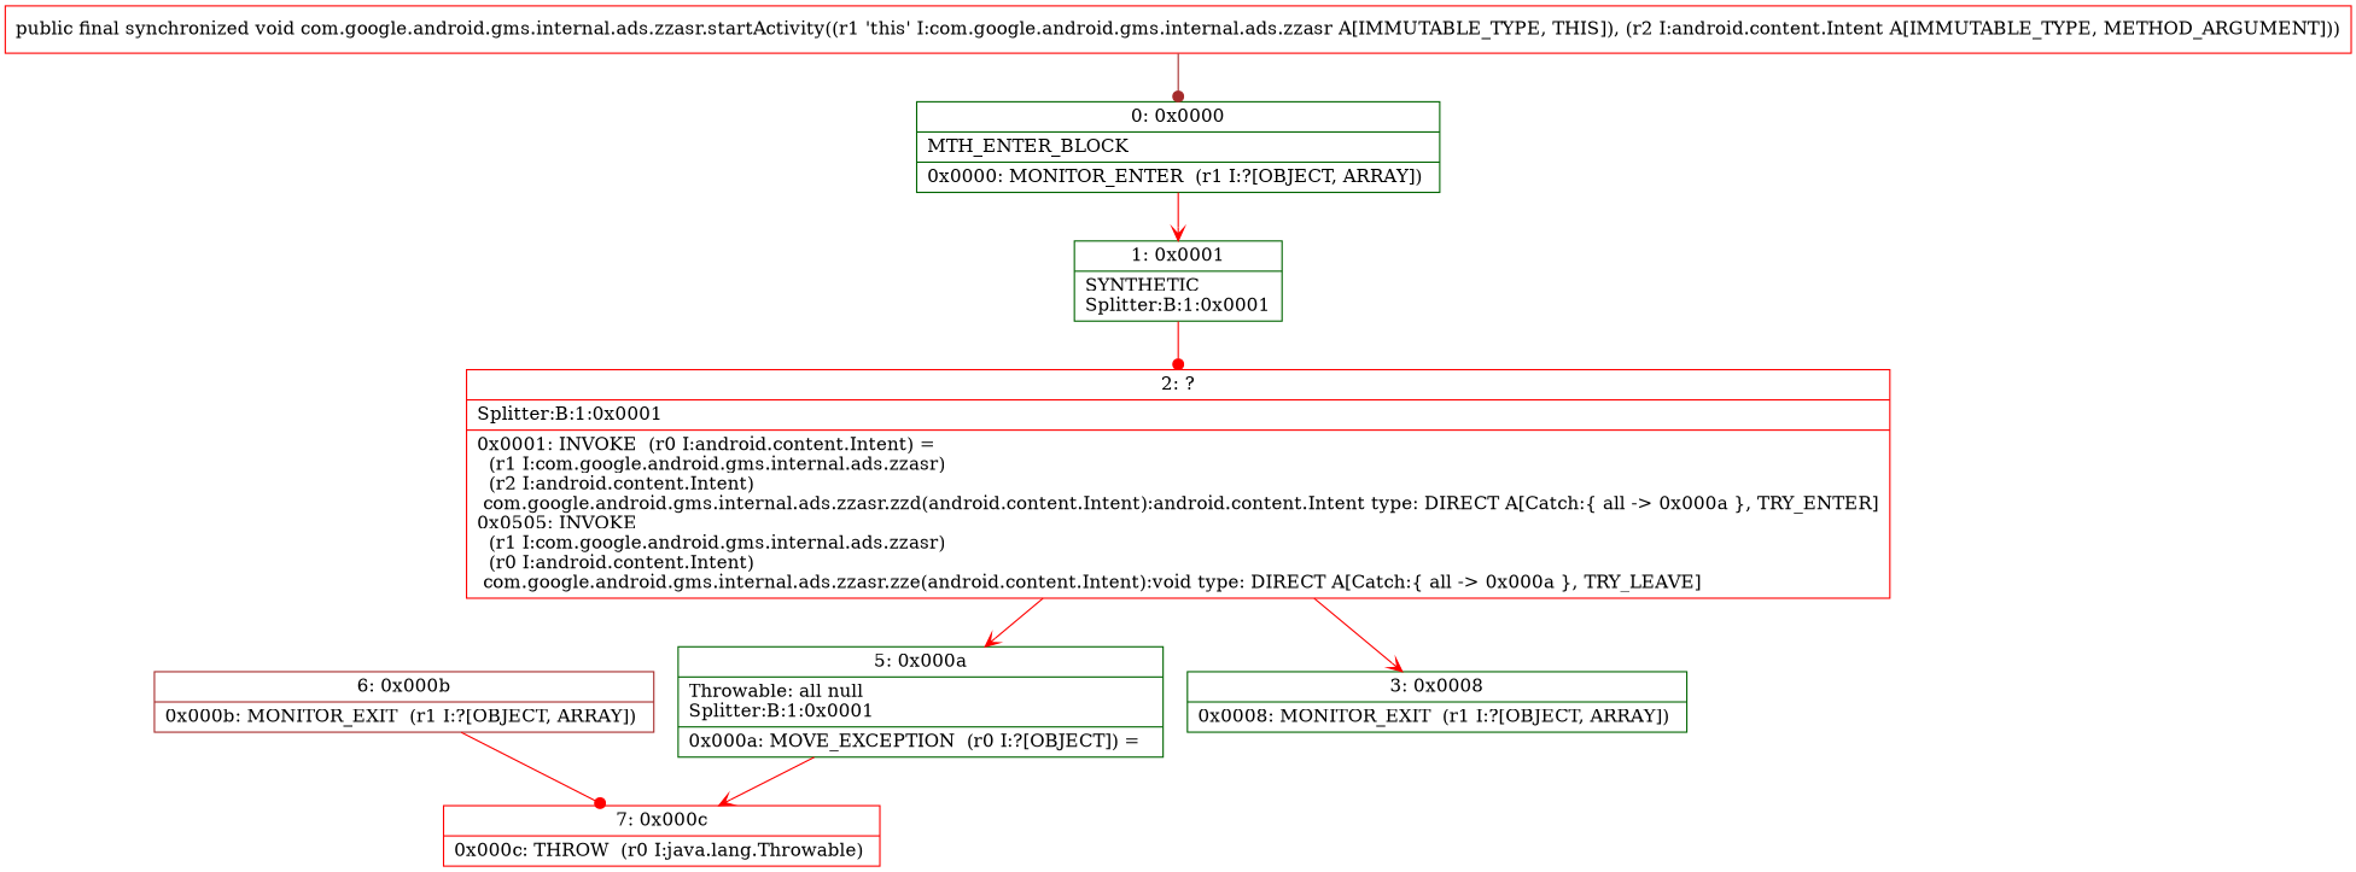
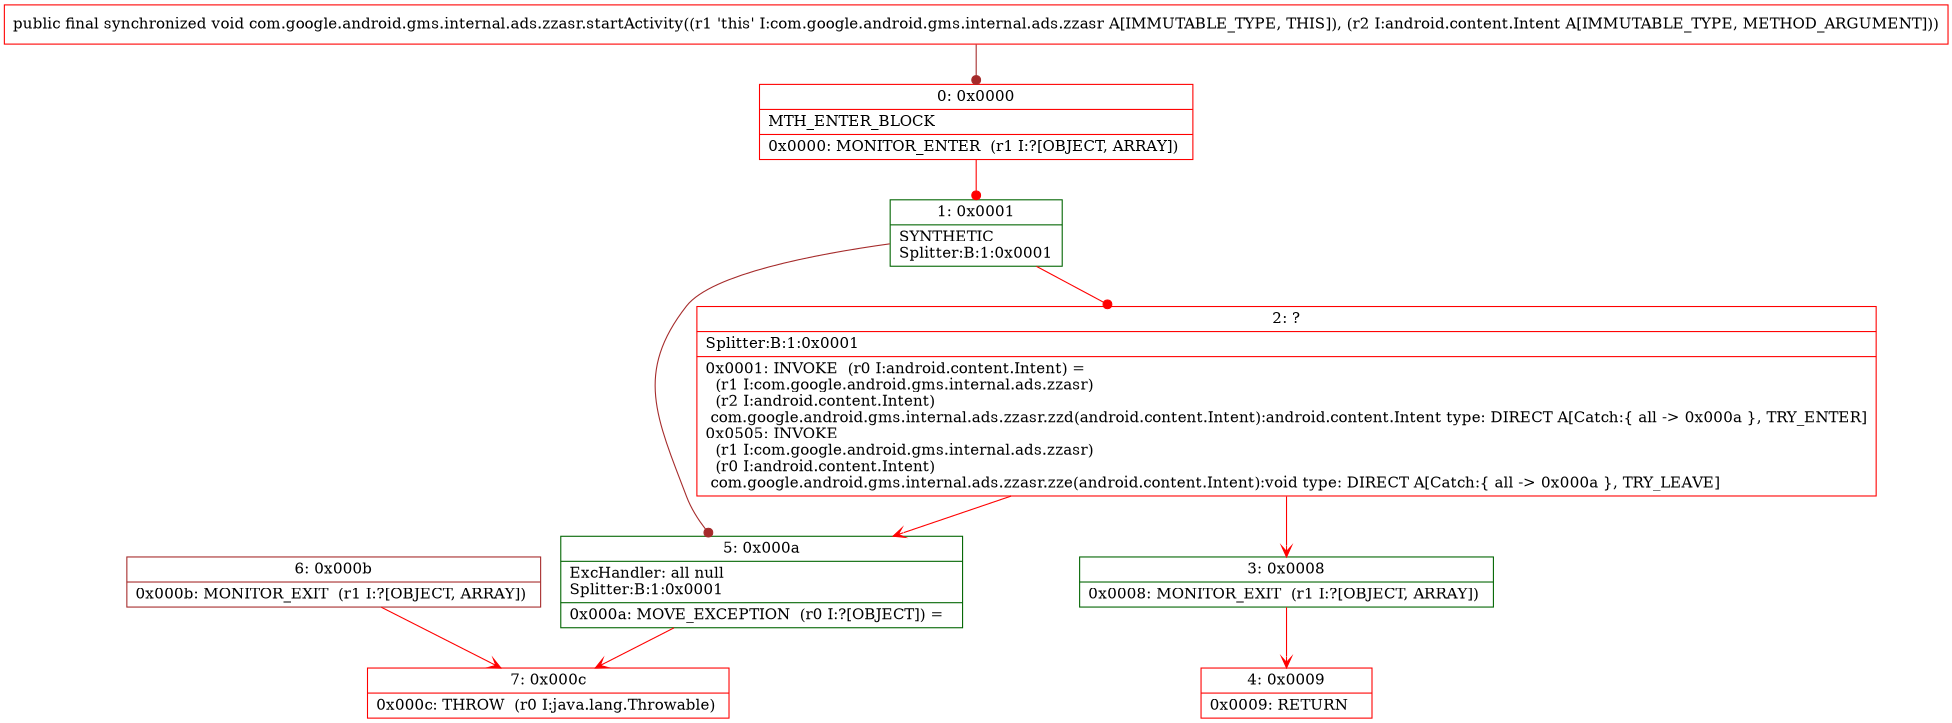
  digraph {
    node [color=darkgreen shape=record]
    edge [arrowhead=vee color=red]
-   n1 [label="{0\:\ 0x0000|MTH_ENTER_BLOCK\l|0x0000: MONITOR_ENTER  (r1 I:?[OBJECT, ARRAY]) \l}"]
+   n1 [color=red label="{0\:\ 0x0000|MTH_ENTER_BLOCK\l|0x0000: MONITOR_ENTER  (r1 I:?[OBJECT, ARRAY]) \l}"]
    n2 [label="{1\:\ 0x0001|SYNTHETIC\lSplitter:B:1:0x0001\l}"]
    n3 [color=red label="{2\:\ ?|Splitter:B:1:0x0001\l|0x0001: INVOKE  (r0 I:android.content.Intent) = \l  (r1 I:com.google.android.gms.internal.ads.zzasr)\l  (r2 I:android.content.Intent)\l com.google.android.gms.internal.ads.zzasr.zzd(android.content.Intent):android.content.Intent type: DIRECT A[Catch:\{ all \-\> 0x000a \}, TRY_ENTER]\l0x0505: INVOKE  \l  (r1 I:com.google.android.gms.internal.ads.zzasr)\l  (r0 I:android.content.Intent)\l com.google.android.gms.internal.ads.zzasr.zze(android.content.Intent):void type: DIRECT A[Catch:\{ all \-\> 0x000a \}, TRY_LEAVE]\l}"]
-   n4 [label="{5\:\ 0x000a|Throwable: all null\lSplitter:B:1:0x0001\l|0x000a: MOVE_EXCEPTION  (r0 I:?[OBJECT]) =  \l}"]
+   n4 [label="{5\:\ 0x000a|ExcHandler: all null\lSplitter:B:1:0x0001\l|0x000a: MOVE_EXCEPTION  (r0 I:?[OBJECT]) =  \l}"]
    n5 [label="{3\:\ 0x0008|0x0008: MONITOR_EXIT  (r1 I:?[OBJECT, ARRAY]) \l}"]
    n6 [color=red label="{7\:\ 0x000c|0x000c: THROW  (r0 I:java.lang.Throwable) \l}"]
+   n7 [color=red label="{4\:\ 0x0009|0x0009: RETURN   \l}"]
    n8 [color=brown label="{6\:\ 0x000b|0x000b: MONITOR_EXIT  (r1 I:?[OBJECT, ARRAY]) \l}"]
    n9 [color=red label="{public final synchronized void com.google.android.gms.internal.ads.zzasr.startActivity((r1 'this' I:com.google.android.gms.internal.ads.zzasr A[IMMUTABLE_TYPE, THIS]), (r2 I:android.content.Intent A[IMMUTABLE_TYPE, METHOD_ARGUMENT])) }"]
-   n1 -> n2
+   n1 -> n2 [arrowhead=dot]
    n2 -> n3 [arrowhead=dot]
+   n2 -> n4 [arrowhead=dot color=brown]
    n3 -> n4
    n3 -> n5
    n4 -> n6
-   n8 -> n6 [arrowhead=dot]
+   n5 -> n7
+   n8 -> n6
    n9 -> n1 [arrowhead=dot color=brown]
  }
